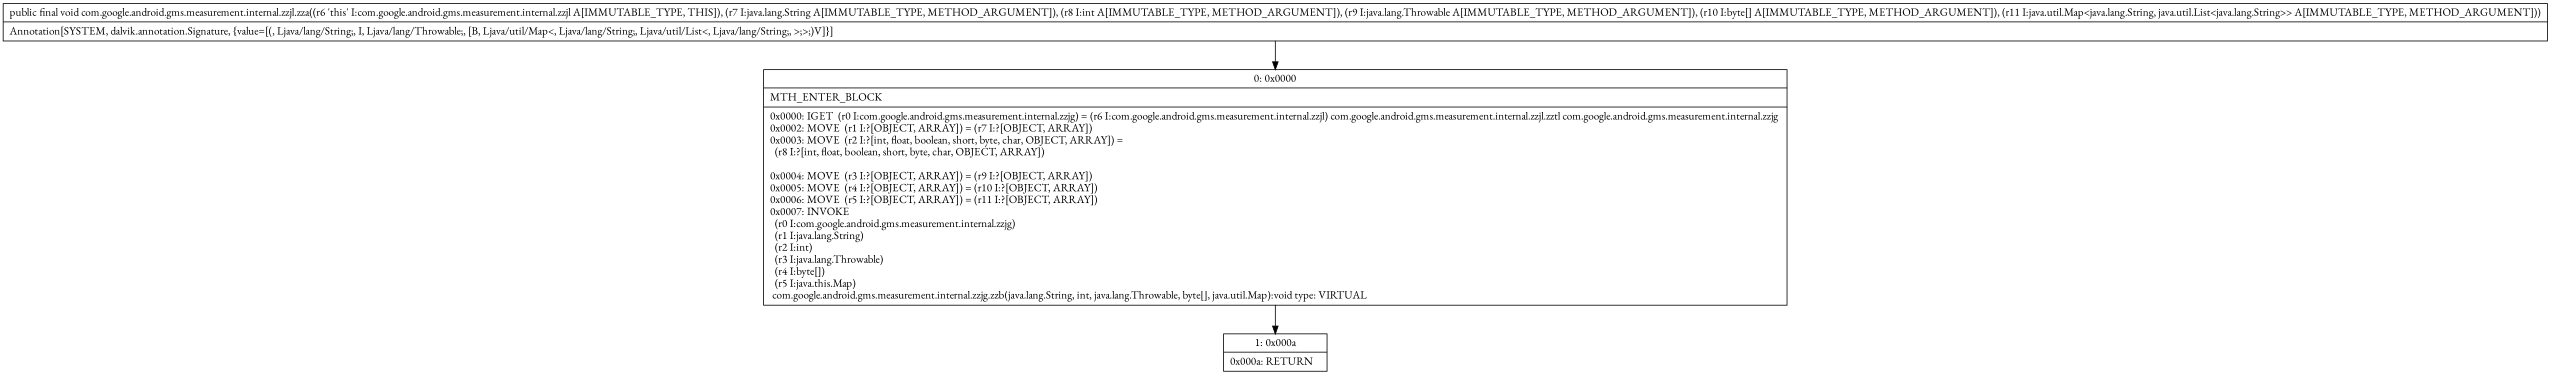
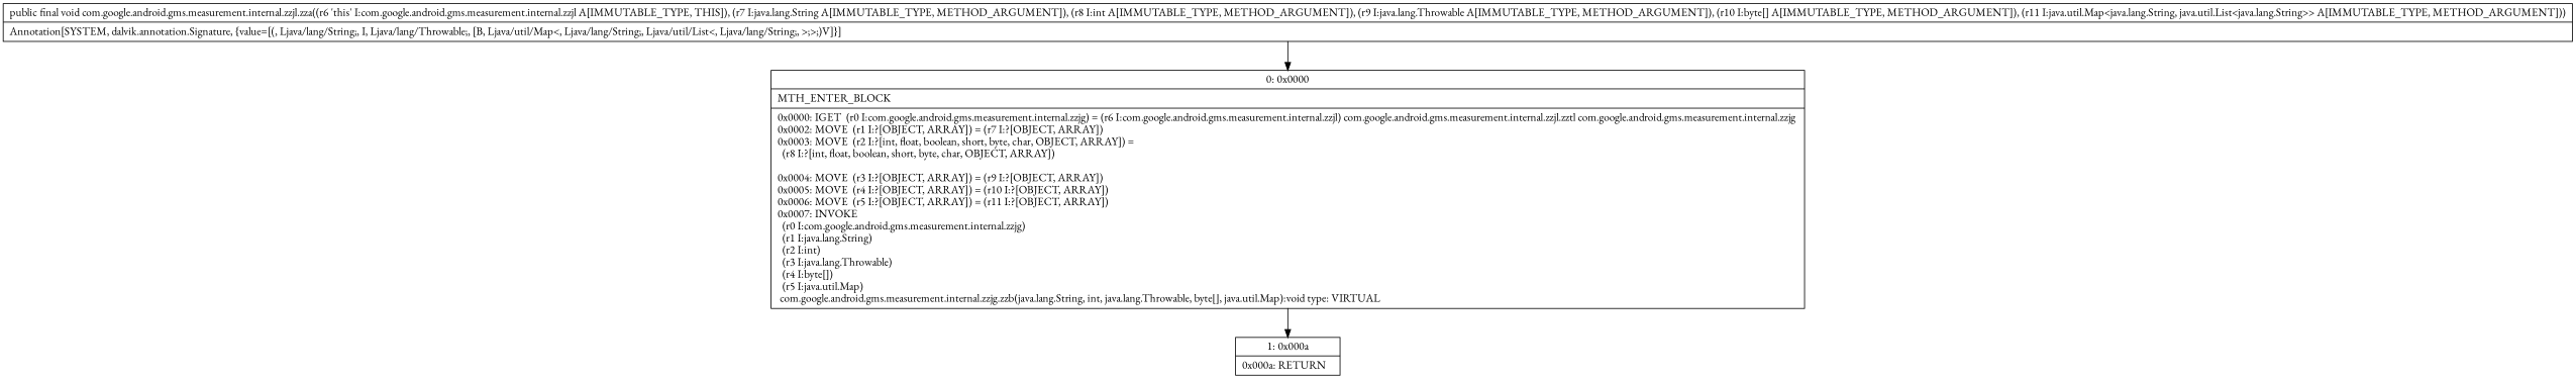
  digraph {
    fontname="EB Garamond"
    node [shape=record fontname="EB Garamond"]
    edge [fontname="EB Garamond"]
-   n1 [label="{0\:\ 0x0000|MTH_ENTER_BLOCK\l|0x0000: IGET  (r0 I:com.google.android.gms.measurement.internal.zzjg) = (r6 I:com.google.android.gms.measurement.internal.zzjl) com.google.android.gms.measurement.internal.zzjl.zztl com.google.android.gms.measurement.internal.zzjg \l0x0002: MOVE  (r1 I:?[OBJECT, ARRAY]) = (r7 I:?[OBJECT, ARRAY]) \l0x0003: MOVE  (r2 I:?[int, float, boolean, short, byte, char, OBJECT, ARRAY]) = \l  (r8 I:?[int, float, boolean, short, byte, char, OBJECT, ARRAY])\l \l0x0004: MOVE  (r3 I:?[OBJECT, ARRAY]) = (r9 I:?[OBJECT, ARRAY]) \l0x0005: MOVE  (r4 I:?[OBJECT, ARRAY]) = (r10 I:?[OBJECT, ARRAY]) \l0x0006: MOVE  (r5 I:?[OBJECT, ARRAY]) = (r11 I:?[OBJECT, ARRAY]) \l0x0007: INVOKE  \l  (r0 I:com.google.android.gms.measurement.internal.zzjg)\l  (r1 I:java.lang.String)\l  (r2 I:int)\l  (r3 I:java.lang.Throwable)\l  (r4 I:byte[])\l  (r5 I:java.this.Map)\l com.google.android.gms.measurement.internal.zzjg.zzb(java.lang.String, int, java.lang.Throwable, byte[], java.util.Map):void type: VIRTUAL \l}"]
+   n1 [label="{0\:\ 0x0000|MTH_ENTER_BLOCK\l|0x0000: IGET  (r0 I:com.google.android.gms.measurement.internal.zzjg) = (r6 I:com.google.android.gms.measurement.internal.zzjl) com.google.android.gms.measurement.internal.zzjl.zztl com.google.android.gms.measurement.internal.zzjg \l0x0002: MOVE  (r1 I:?[OBJECT, ARRAY]) = (r7 I:?[OBJECT, ARRAY]) \l0x0003: MOVE  (r2 I:?[int, float, boolean, short, byte, char, OBJECT, ARRAY]) = \l  (r8 I:?[int, float, boolean, short, byte, char, OBJECT, ARRAY])\l \l0x0004: MOVE  (r3 I:?[OBJECT, ARRAY]) = (r9 I:?[OBJECT, ARRAY]) \l0x0005: MOVE  (r4 I:?[OBJECT, ARRAY]) = (r10 I:?[OBJECT, ARRAY]) \l0x0006: MOVE  (r5 I:?[OBJECT, ARRAY]) = (r11 I:?[OBJECT, ARRAY]) \l0x0007: INVOKE  \l  (r0 I:com.google.android.gms.measurement.internal.zzjg)\l  (r1 I:java.lang.String)\l  (r2 I:int)\l  (r3 I:java.lang.Throwable)\l  (r4 I:byte[])\l  (r5 I:java.util.Map)\l com.google.android.gms.measurement.internal.zzjg.zzb(java.lang.String, int, java.lang.Throwable, byte[], java.util.Map):void type: VIRTUAL \l}"]
    n2 [label="{1\:\ 0x000a|0x000a: RETURN   \l}"]
    n3 [label="{public final void com.google.android.gms.measurement.internal.zzjl.zza((r6 'this' I:com.google.android.gms.measurement.internal.zzjl A[IMMUTABLE_TYPE, THIS]), (r7 I:java.lang.String A[IMMUTABLE_TYPE, METHOD_ARGUMENT]), (r8 I:int A[IMMUTABLE_TYPE, METHOD_ARGUMENT]), (r9 I:java.lang.Throwable A[IMMUTABLE_TYPE, METHOD_ARGUMENT]), (r10 I:byte[] A[IMMUTABLE_TYPE, METHOD_ARGUMENT]), (r11 I:java.util.Map\<java.lang.String, java.util.List\<java.lang.String\>\> A[IMMUTABLE_TYPE, METHOD_ARGUMENT]))  | Annotation[SYSTEM, dalvik.annotation.Signature, \{value=[(, Ljava\/lang\/String;, I, Ljava\/lang\/Throwable;, [B, Ljava\/util\/Map\<, Ljava\/lang\/String;, Ljava\/util\/List\<, Ljava\/lang\/String;, \>;\>;)V]\}]\l}"]
    n1 -> n2
    n3 -> n1
  }
